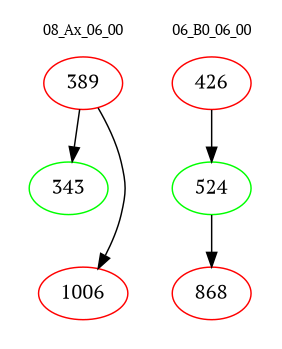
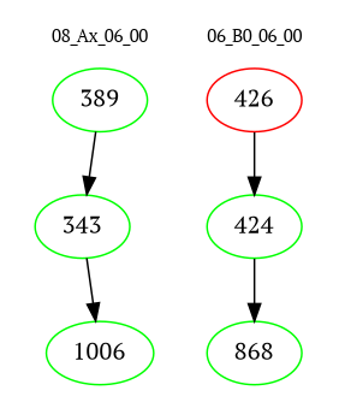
  digraph {
    fontname="PT Serif"
    node [color=green fontname="PT Serif"]
    edge [color=black fontname="PT Serif"]
-   n1 [color=red label=389]
+   n1 [label=389]
    n2 [label=343]
-   n3 [color=red label=1006]
+   n3 [label=1006]
    n4 [color=red label=426]
-   n5 [label=524]
-   n6 [color=red label=868]
+   n5 [label=424]
+   n6 [label=868]
    subgraph cluster_1 {
      color=white
      fontsize=10
      label="08_Ax_06_00"
      n1
      n2
      n3
    }
    subgraph cluster_2 {
      color=white
      fontsize=10
      label="06_B0_06_00"
      n4
      n5
      n6
    }
    n1 -> n2
-   n1 -> n3
+   n2 -> n3
    n4 -> n5
    n5 -> n6
  }
